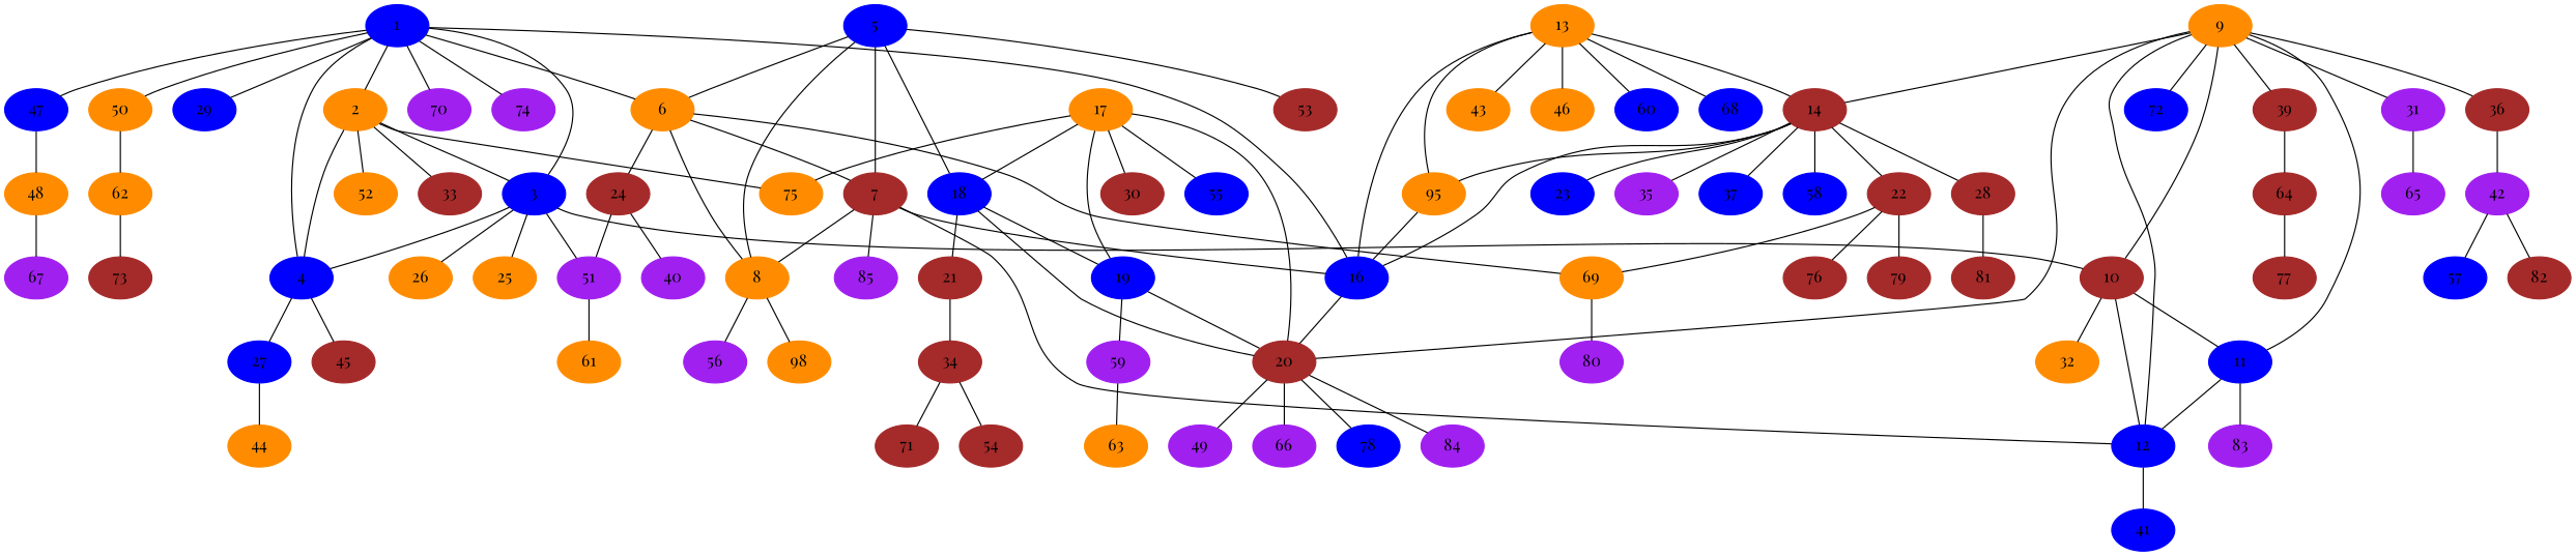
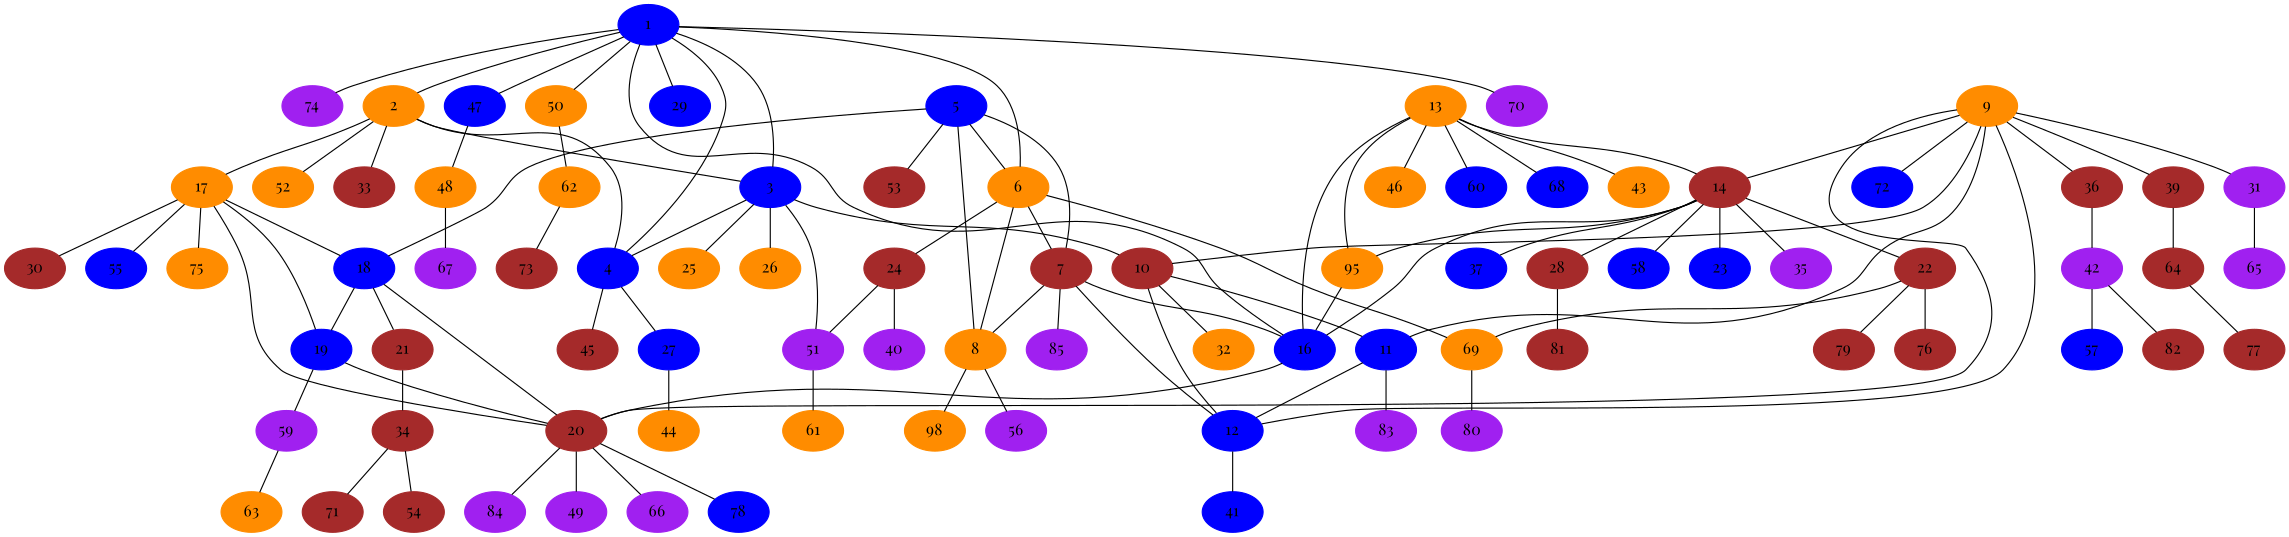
  graph {
    fontname="Playfair Display"
    node [color=brown fontname="Playfair Display" style=filled]
    edge [fontname="Playfair Display"]
    1 [color=blue]
    2 [color=darkorange]
    3 [color=blue]
    4 [color=blue]
    6 [color=darkorange]
    16 [color=blue]
    29 [color=blue]
    47 [color=blue]
    50 [color=darkorange]
    70 [color=purple]
    74 [color=purple]
    17 [color=darkorange]
    33
    52 [color=darkorange]
    10
    25 [color=darkorange]
    26 [color=darkorange]
    51 [color=purple]
    27 [color=blue]
    45
    7
    8 [color=darkorange]
    24
    69 [color=darkorange]
    20
    48 [color=darkorange]
    62 [color=darkorange]
    18 [color=blue]
    19 [color=blue]
    30
    55 [color=blue]
    75 [color=darkorange]
    12 [color=blue]
    11 [color=blue]
    32 [color=darkorange]
    61 [color=darkorange]
    44 [color=darkorange]
    5 [color=blue]
    53
    85 [color=purple]
    n41 [color=darkorange label=98]
    56 [color=purple]
    21
    40 [color=purple]
    80 [color=purple]
    41 [color=blue]
    9 [color=darkorange]
    14
    31 [color=purple]
    36
    39
    72 [color=blue]
    83 [color=purple]
    n54 [color=darkorange label=95]
    22
    23 [color=blue]
    28
    35 [color=purple]
    37 [color=blue]
    58 [color=blue]
    49 [color=purple]
    66 [color=purple]
    78 [color=blue]
    84 [color=purple]
    65 [color=purple]
    42 [color=purple]
    64
    13 [color=darkorange]
    43 [color=darkorange]
    46 [color=darkorange]
    60 [color=blue]
    68 [color=blue]
    76
    79
    81
    59 [color=purple]
    34
    63 [color=darkorange]
    54
    71
    57 [color=blue]
    82
    77
    67 [color=purple]
    73
    1 -- 2
    1 -- 3
    1 -- 4
    1 -- 6
    1 -- 16
    1 -- 29
    1 -- 47
    1 -- 50
    1 -- 70
    1 -- 74
    2 -- 3
    2 -- 4
-   2 -- 75
+   2 -- 17
    2 -- 33
    2 -- 52
    3 -- 4
    3 -- 10
    3 -- 25
    3 -- 26
    3 -- 51
    4 -- 27
    4 -- 45
    6 -- 7
    6 -- 8
    6 -- 24
    6 -- 69
    16 -- 20
    47 -- 48
    50 -- 62
    17 -- 20
    17 -- 18
    17 -- 19
    17 -- 30
    17 -- 55
    17 -- 75
    10 -- 12
    10 -- 11
    10 -- 32
    51 -- 61
    27 -- 44
    7 -- 16
    7 -- 8
    7 -- 12
    7 -- 85
    8 -- n41
    8 -- 56
    24 -- 51
    24 -- 40
    69 -- 80
    20 -- 49
    20 -- 66
    20 -- 78
    20 -- 84
    48 -- 67
    62 -- 73
    18 -- 20
    18 -- 19
    18 -- 21
    19 -- 20
    19 -- 59
    12 -- 41
    11 -- 12
    11 -- 83
    5 -- 6
    5 -- 7
    5 -- 8
    5 -- 18
    5 -- 53
    21 -- 34
    9 -- 10
    9 -- 20
    9 -- 12
    9 -- 11
    9 -- 14
    9 -- 31
    9 -- 36
    9 -- 39
    9 -- 72
    14 -- 16
    14 -- n54
    14 -- 22
    14 -- 23
    14 -- 28
    14 -- 35
    14 -- 37
    14 -- 58
    31 -- 65
    36 -- 42
    39 -- 64
    n54 -- 16
    22 -- 69
    22 -- 76
    22 -- 79
    28 -- 81
    42 -- 57
    42 -- 82
    64 -- 77
    13 -- 16
    13 -- 14
    13 -- n54
    13 -- 43
    13 -- 46
    13 -- 60
    13 -- 68
    59 -- 63
    34 -- 54
    34 -- 71
  }
